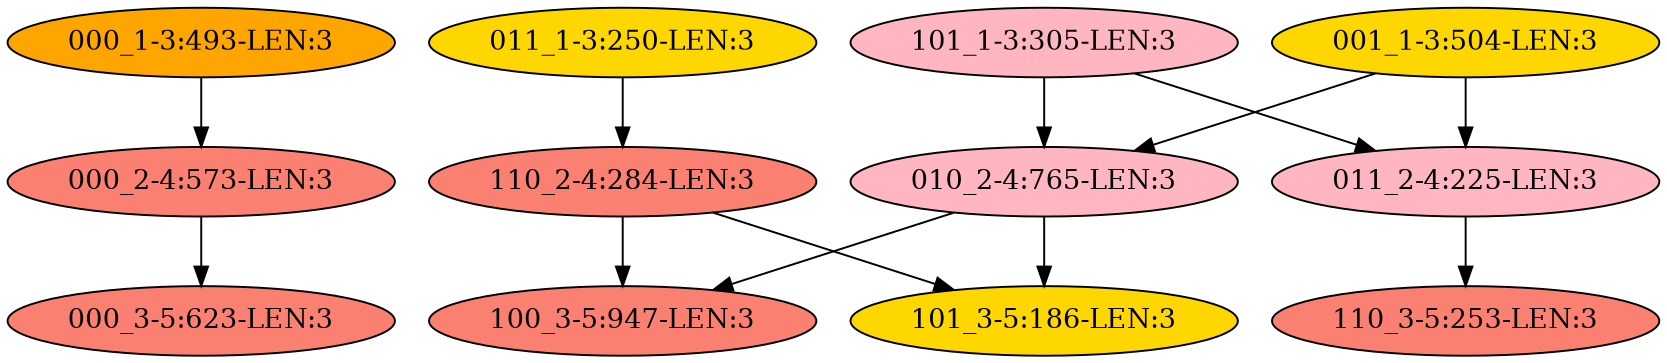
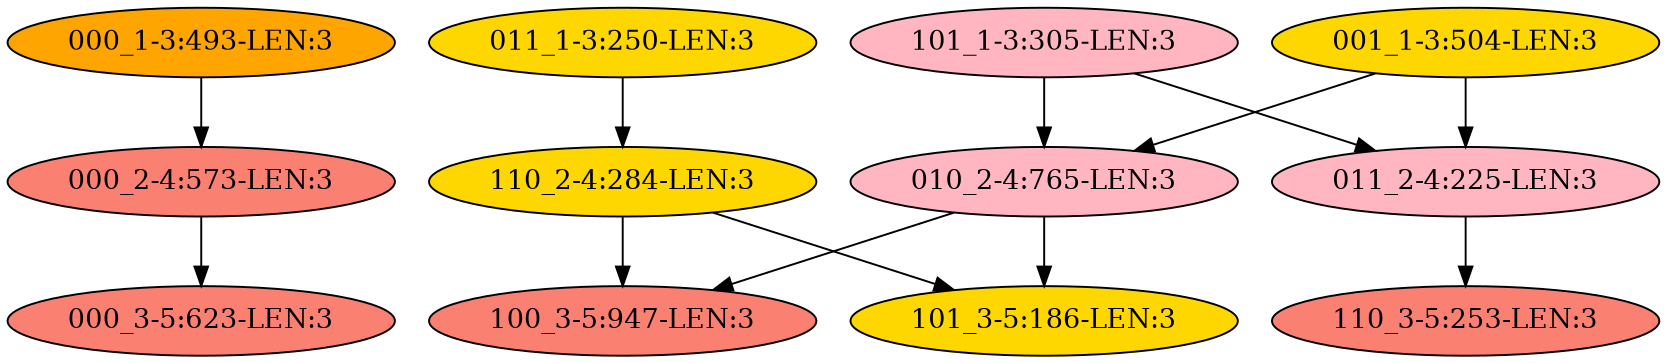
  digraph {
    node [fillcolor=salmon style=filled]
    "000_2-4:573-LEN:3"
    "000_3-5:623-LEN:3"
    "011_1-3:250-LEN:3" [fillcolor=gold]
-   "110_2-4:284-LEN:3"
+   "110_2-4:284-LEN:3" [fillcolor=gold]
    "100_3-5:947-LEN:3"
    n6 [fillcolor=gold label="101_3-5:186-LEN:3"]
    "101_1-3:305-LEN:3" [fillcolor=lightpink]
    "010_2-4:765-LEN:3" [fillcolor=lightpink]
    "011_2-4:225-LEN:3" [fillcolor=lightpink]
    "110_3-5:253-LEN:3"
    "001_1-3:504-LEN:3" [fillcolor=gold]
    "000_1-3:493-LEN:3" [fillcolor=orange]
    "000_2-4:573-LEN:3" -> "000_3-5:623-LEN:3"
    "011_1-3:250-LEN:3" -> "110_2-4:284-LEN:3"
    "110_2-4:284-LEN:3" -> "100_3-5:947-LEN:3"
    "110_2-4:284-LEN:3" -> n6
    "101_1-3:305-LEN:3" -> "010_2-4:765-LEN:3"
    "101_1-3:305-LEN:3" -> "011_2-4:225-LEN:3"
    "010_2-4:765-LEN:3" -> "100_3-5:947-LEN:3"
    "010_2-4:765-LEN:3" -> n6
    "011_2-4:225-LEN:3" -> "110_3-5:253-LEN:3"
    "001_1-3:504-LEN:3" -> "010_2-4:765-LEN:3"
    "001_1-3:504-LEN:3" -> "011_2-4:225-LEN:3"
    "000_1-3:493-LEN:3" -> "000_2-4:573-LEN:3"
  }
